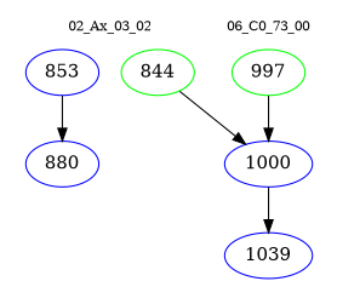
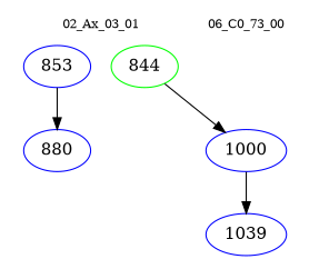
  digraph {
    node [color=blue]
    edge [color=black]
    n1 [color=green label=844]
    n2 [label=853]
    n3 [label=880]
-   n4 [color=green label=997]
    n5 [label=1000]
    n6 [label=1039]
    subgraph cluster_1 {
      color=white
      fontsize=10
-     label="02_Ax_03_02"
+     label="02_Ax_03_01"
      n1
      n2
      n3
    }
    subgraph cluster_2 {
      color=white
      fontsize=10
      label="06_C0_73_00"
-     n4
      n5
      n6
    }
    n1 -> n5
    n2 -> n3
-   n4 -> n5
    n5 -> n6
  }
